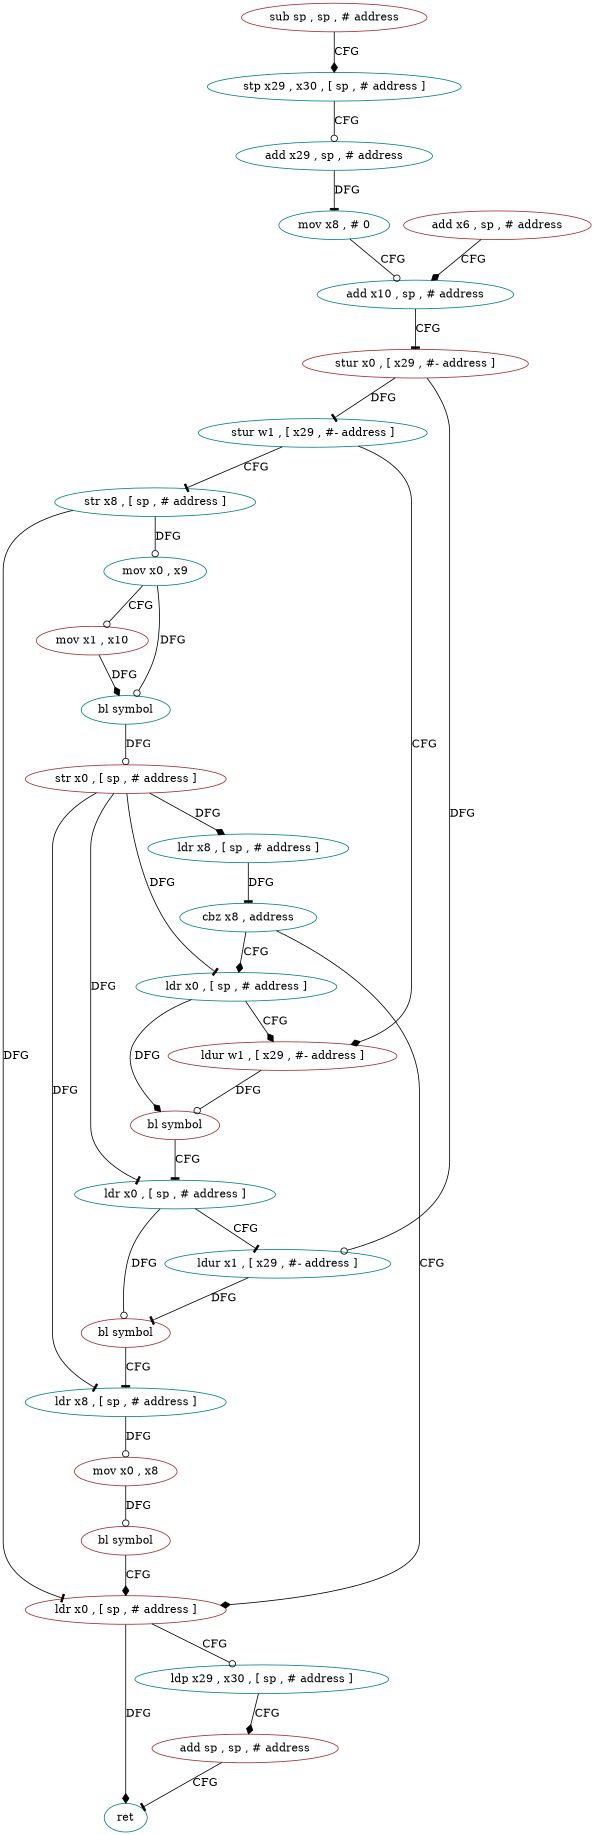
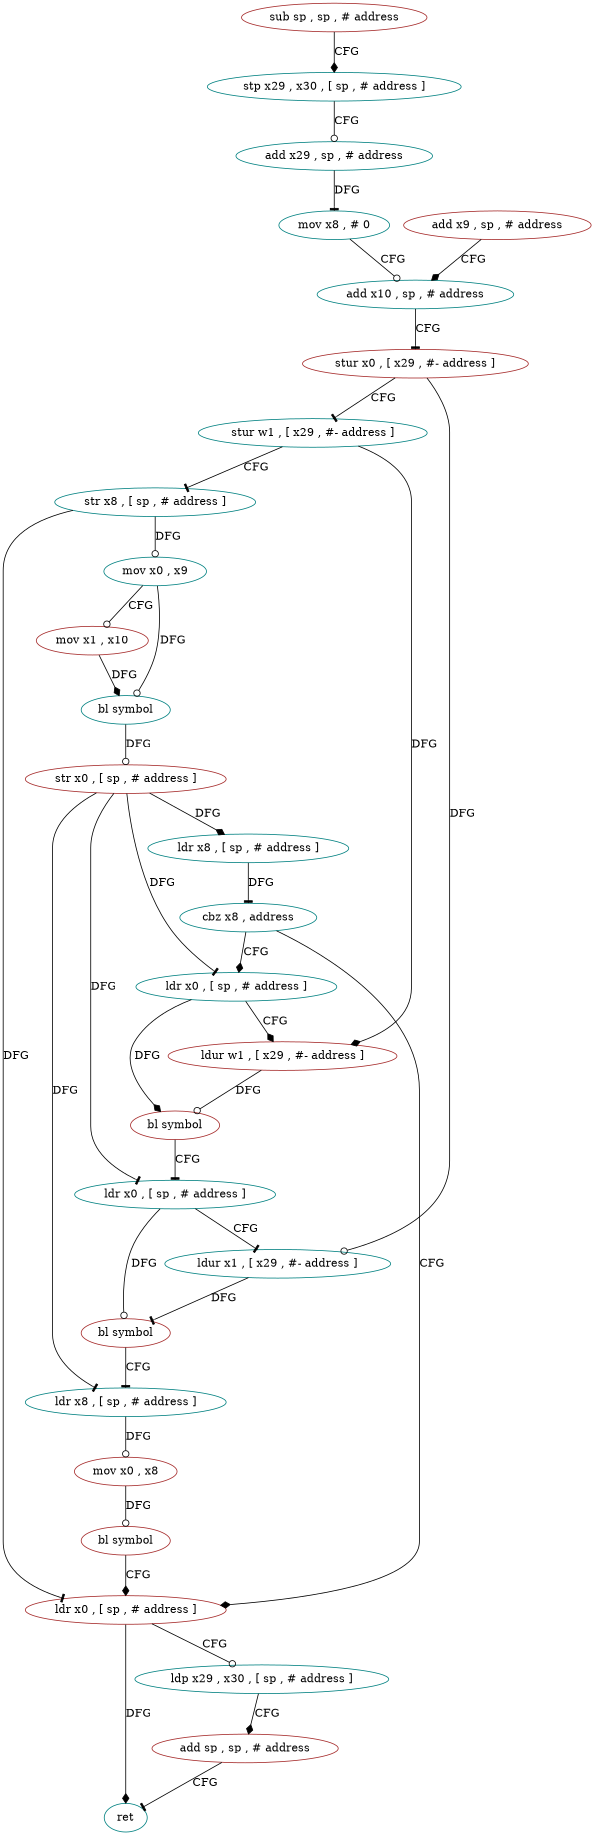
  digraph {
    node [color=teal]
    edge [arrowhead=tee]
    n1 [color=brown label="sub sp , sp , # address"]
    n2 [label="stp x29 , x30 , [ sp , # address ]"]
    n3 [label="add x29 , sp , # address"]
    n4 [label="mov x8 , # 0"]
    n5 [label="add x10 , sp , # address"]
-   n6 [color=brown label="add x6 , sp , # address"]
+   n6 [color=brown label="add x9 , sp , # address"]
    n7 [color=brown label="stur x0 , [ x29 , #- address ]"]
    n8 [label="stur w1 , [ x29 , #- address ]"]
    n9 [label="ldur x1 , [ x29 , #- address ]"]
    n10 [label="str x8 , [ sp , # address ]"]
    n11 [color=brown label="ldur w1 , [ x29 , #- address ]"]
    n12 [color=brown label="bl symbol"]
    n13 [label="mov x0 , x9"]
    n14 [color=brown label="ldr x0 , [ sp , # address ]"]
    n15 [color=brown label="bl symbol"]
    n16 [color=brown label="mov x1 , x10"]
    n17 [label="bl symbol"]
    n18 [label="ldp x29 , x30 , [ sp , # address ]"]
    n19 [label=ret]
    n20 [color=brown label="str x0 , [ sp , # address ]"]
    n21 [label="ldr x8 , [ sp , # address ]"]
    n22 [label="ldr x0 , [ sp , # address ]"]
    n23 [label="ldr x0 , [ sp , # address ]"]
    n24 [label="ldr x8 , [ sp , # address ]"]
    n25 [label="cbz x8 , address"]
    n26 [color=brown label="mov x0 , x8"]
    n27 [color=brown label="add sp , sp , # address"]
    n28 [color=brown label="bl symbol"]
    n1 -> n2 [arrowhead=diamond label=CFG]
    n2 -> n3 [arrowhead=odot label=CFG]
    n3 -> n4 [label=DFG]
    n4 -> n5 [arrowhead=odot label=CFG]
    n5 -> n7 [label=CFG]
    n6 -> n5 [arrowhead=diamond label=CFG]
-   n7 -> n8 [label=DFG]
+   n7 -> n8 [label=CFG]
    n7 -> n9 [arrowhead=odot label=DFG]
    n8 -> n10 [label=CFG]
-   n8 -> n11 [arrowhead=diamond label=CFG]
+   n8 -> n11 [arrowhead=diamond label=DFG]
    n9 -> n12 [label=DFG]
    n10 -> n13 [arrowhead=odot label=DFG]
    n10 -> n14 [label=DFG]
    n11 -> n15 [arrowhead=odot label=DFG]
    n12 -> n24 [label=CFG]
    n13 -> n16 [arrowhead=odot label=CFG]
    n13 -> n17 [arrowhead=odot label=DFG]
    n14 -> n18 [arrowhead=odot label=CFG]
    n14 -> n19 [arrowhead=diamond label=DFG]
    n15 -> n23 [label=CFG]
    n16 -> n17 [arrowhead=diamond label=DFG]
    n17 -> n20 [arrowhead=odot label=DFG]
    n18 -> n27 [arrowhead=diamond label=CFG]
    n20 -> n21 [arrowhead=diamond label=DFG]
    n20 -> n22 [label=DFG]
    n20 -> n23 [label=DFG]
    n20 -> n24 [label=DFG]
    n21 -> n25 [label=DFG]
    n22 -> n11 [arrowhead=diamond label=CFG]
    n22 -> n15 [arrowhead=diamond label=DFG]
    n23 -> n9 [label=CFG]
    n23 -> n12 [arrowhead=odot label=DFG]
    n24 -> n26 [arrowhead=odot label=DFG]
    n25 -> n14 [arrowhead=diamond label=CFG]
    n25 -> n22 [arrowhead=diamond label=CFG]
    n26 -> n28 [arrowhead=odot label=DFG]
    n27 -> n19 [label=CFG]
    n28 -> n14 [arrowhead=diamond label=CFG]
  }
